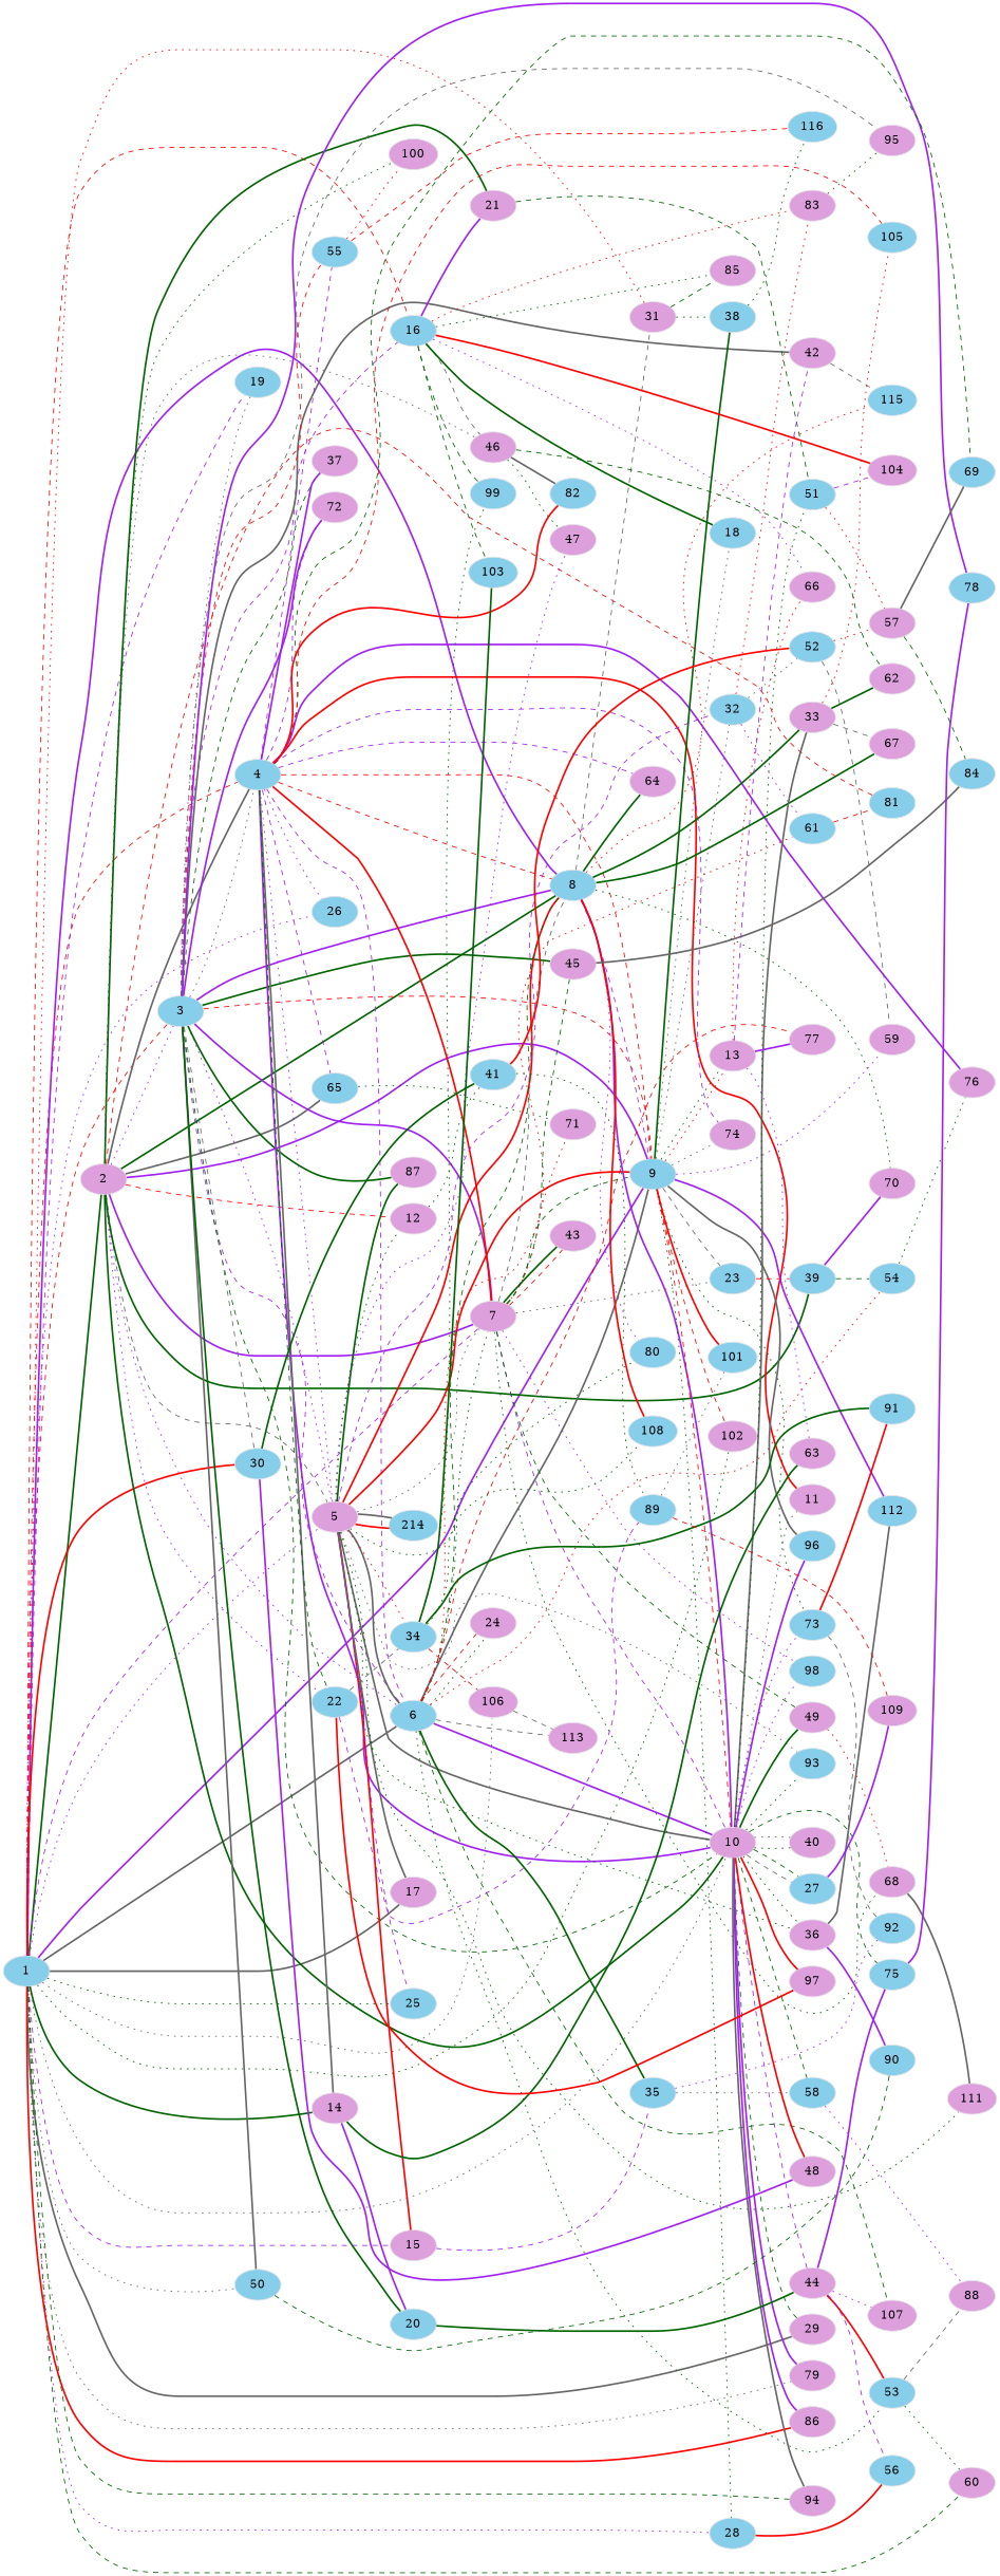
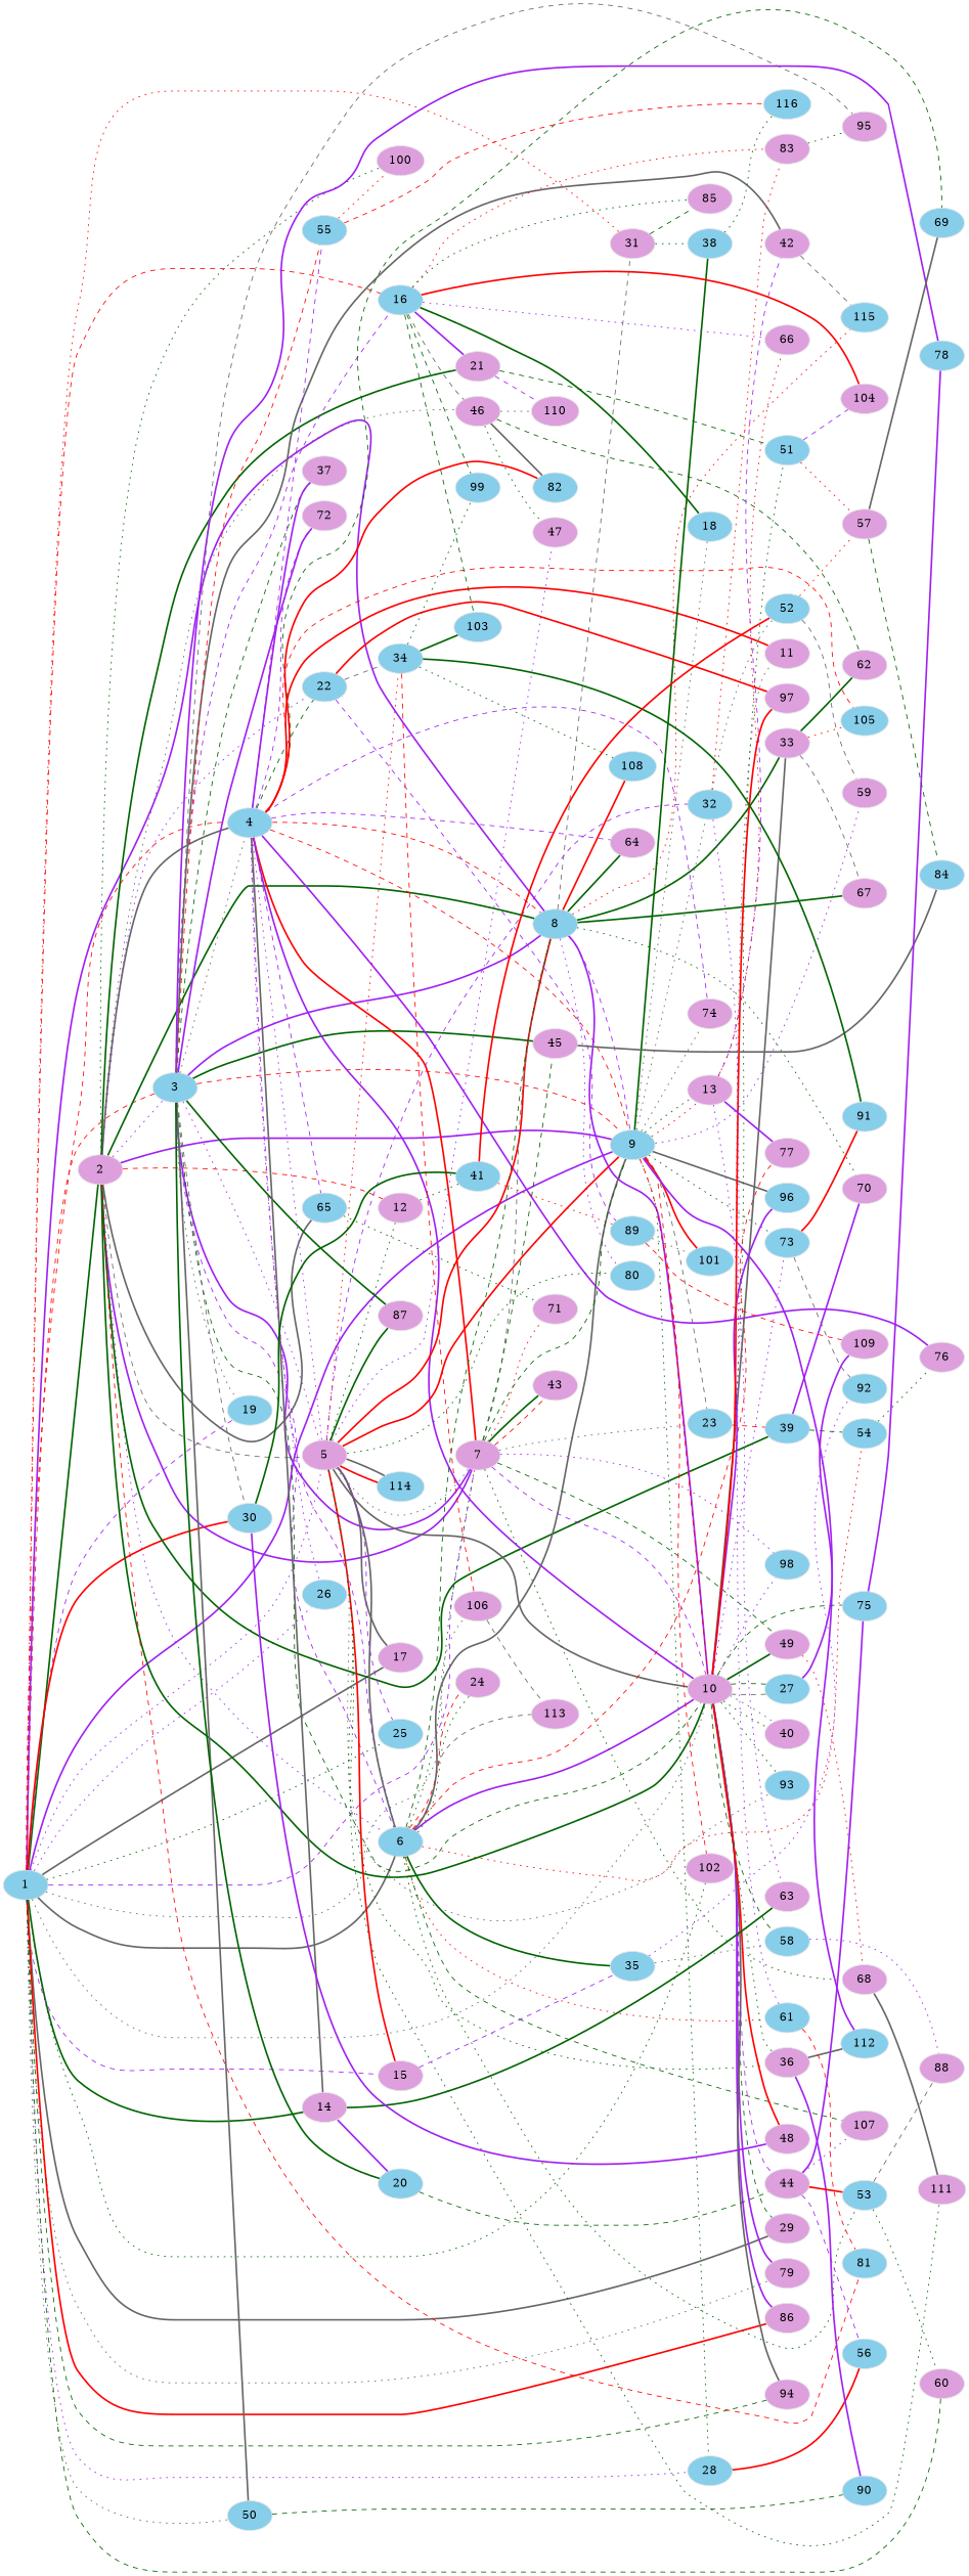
  graph {
    rankdir=LR
    node [color=gray90 fillcolor=plum style=filled]
    edge [color=darkgreen style=bold]
    1 [fillcolor=skyblue]
    2
    3 [fillcolor=skyblue]
    4 [fillcolor=skyblue]
    5
    6 [fillcolor=skyblue]
    7
    8 [fillcolor=skyblue]
    9 [fillcolor=skyblue]
    10
    14
    15
    16 [fillcolor=skyblue]
    17
    19 [fillcolor=skyblue]
    25 [fillcolor=skyblue]
    26 [fillcolor=skyblue]
    28 [fillcolor=skyblue]
    29
    30 [fillcolor=skyblue]
    31
    50 [fillcolor=skyblue]
    60
    79
    86
    94
    102
    106
    12
    21
    22 [fillcolor=skyblue]
    39 [fillcolor=skyblue]
    46
    65 [fillcolor=skyblue]
    81 [fillcolor=skyblue]
    100
    20 [fillcolor=skyblue]
    37
    42
    45
    55 [fillcolor=skyblue]
    72
    78 [fillcolor=skyblue]
    87
    95
    11
    64
    69 [fillcolor=skyblue]
    74
    76
    82 [fillcolor=skyblue]
    105 [fillcolor=skyblue]
    32 [fillcolor=skyblue]
    34 [fillcolor=skyblue]
    36
    47
    80 [fillcolor=skyblue]
    93 [fillcolor=skyblue]
    111
-   114 [fillcolor=skyblue label=214]
+   114 [fillcolor=skyblue]
    24
    35 [fillcolor=skyblue]
    53 [fillcolor=skyblue]
    54 [fillcolor=skyblue]
    61 [fillcolor=skyblue]
    77
    107
    113
    23 [fillcolor=skyblue]
    43
    49
    68
    71
    98 [fillcolor=skyblue]
    33
    67
    70
    108 [fillcolor=skyblue]
    115 [fillcolor=skyblue]
    13
    18 [fillcolor=skyblue]
    38 [fillcolor=skyblue]
    59
    73 [fillcolor=skyblue]
    96 [fillcolor=skyblue]
    101 [fillcolor=skyblue]
    112 [fillcolor=skyblue]
    27 [fillcolor=skyblue]
    40
    44
    48
    51 [fillcolor=skyblue]
    58 [fillcolor=skyblue]
    75 [fillcolor=skyblue]
    97
    63
    66
    83
    85
    99 [fillcolor=skyblue]
    103 [fillcolor=skyblue]
    104
    56 [fillcolor=skyblue]
    41 [fillcolor=skyblue]
    90 [fillcolor=skyblue]
+   110
    89 [fillcolor=skyblue]
    62
    84 [fillcolor=skyblue]
    116 [fillcolor=skyblue]
    52 [fillcolor=skyblue]
    91 [fillcolor=skyblue]
    92 [fillcolor=skyblue]
    88
    109
    57
    1 -- 2
    1 -- 3 [color=red style=dashed]
    1 -- 4 [color=red style=dashed]
    1 -- 5 [color=purple style=dotted]
    1 -- 6 [color=gray40]
    1 -- 7 [color=purple style=dashed]
    1 -- 8 [color=purple]
    1 -- 9 [color=purple]
    1 -- 10 [color=gray40 style=dotted]
    1 -- 14
    1 -- 15 [color=purple style=dashed]
    1 -- 16 [color=red style=dashed]
    1 -- 17 [color=gray40]
    1 -- 19 [color=purple style=dashed]
    1 -- 25 [style=dotted]
    1 -- 26 [color=purple style=dotted]
    1 -- 28 [color=purple style=dotted]
    1 -- 29 [color=gray40]
    1 -- 30 [color=red]
    1 -- 31 [color=red style=dotted]
    1 -- 50 [color=gray40 style=dotted]
    1 -- 60 [style=dashed]
    1 -- 79 [color=gray40 style=dotted]
    1 -- 86 [color=red]
    1 -- 94 [style=dashed]
    1 -- 102 [style=dotted]
    1 -- 106 [color=gray40 style=dotted]
    2 -- 3 [color=purple style=dotted]
    2 -- 4 [color=gray40]
    2 -- 5 [color=gray40 style=dashed]
    2 -- 6 [color=purple style=dotted]
    2 -- 7 [color=purple]
    2 -- 8
    2 -- 9 [color=purple]
    2 -- 10
    2 -- 12 [color=red style=dashed]
    2 -- 21
    2 -- 22 [color=purple style=dotted]
    2 -- 39
    2 -- 46 [color=gray40 style=dotted]
    2 -- 65 [color=gray40]
    2 -- 81 [color=red style=dashed]
    2 -- 100 [style=dotted]
    3 -- 4 [color=gray40 style=dotted]
    3 -- 5 [color=purple style=dotted]
    3 -- 6 [color=purple style=dashed]
    3 -- 7 [color=purple]
    3 -- 8 [color=purple]
    3 -- 9 [color=red style=dashed]
    3 -- 10 [style=dashed]
    3 -- 16 [color=purple style=dashed]
    3 -- 19 [color=gray40 style=dotted]
    3 -- 30 [color=gray40 style=dashed]
    3 -- 50 [color=gray40]
    3 -- 20
    3 -- 37 [style=dashed]
    3 -- 42 [color=gray40]
    3 -- 45
    3 -- 55 [color=red style=dashed]
    3 -- 72 [color=purple]
    3 -- 78 [color=purple]
    3 -- 87
    3 -- 95 [color=gray40 style=dashed]
    4 -- 5 [color=purple style=dotted]
    4 -- 6 [color=purple style=dashed]
    4 -- 7 [color=red]
    4 -- 8 [color=red style=dashed]
    4 -- 9 [color=red style=dashed]
    4 -- 10 [color=purple]
    4 -- 14 [color=gray40]
    4 -- 26 [color=purple style=dotted]
    4 -- 22 [style=dashed]
    4 -- 65 [color=purple style=dashed]
    4 -- 37 [color=purple]
    4 -- 55 [color=purple style=dashed]
    4 -- 72 [color=purple style=dashed]
    4 -- 11 [color=red]
    4 -- 64 [color=purple style=dashed]
    4 -- 69 [style=dashed]
    4 -- 74 [color=purple style=dashed]
    4 -- 76 [color=purple]
    4 -- 82 [color=red]
    4 -- 105 [color=red style=dashed]
    5 -- 6 [color=gray40]
    5 -- 7 [color=gray40 style=dotted]
    5 -- 8 [color=red]
    5 -- 9 [color=red]
    5 -- 10 [color=gray40]
    5 -- 15 [color=red]
    5 -- 17 [color=gray40]
    5 -- 25 [color=purple style=dashed]
    5 -- 12 [style=dotted]
    5 -- 87
    5 -- 32 [color=purple style=dashed]
    5 -- 34 [color=red style=dotted]
    5 -- 36 [style=dotted]
    5 -- 47 [color=purple style=dotted]
    5 -- 80 [style=dotted]
    5 -- 93 [color=gray40 style=dotted]
    5 -- 111 [style=dotted]
    5 -- 114 [color=red]
    5 -- 114 [color=gray40]
    6 -- 7 [style=dotted]
    6 -- 8 [style=dashed]
    6 -- 9 [color=gray40]
    6 -- 10 [color=purple]
    6 -- 24 [style=dotted]
    6 -- 24 [color=red style=dashed]
    6 -- 35
    6 -- 53 [style=dotted]
    6 -- 54 [color=red style=dotted]
    6 -- 61 [color=red style=dotted]
    6 -- 77 [color=red style=dashed]
    6 -- 107 [style=dashed]
    6 -- 113 [color=gray40 style=dashed]
    7 -- 8 [color=gray40 style=dashed]
    7 -- 9 [style=dashed]
    7 -- 10 [color=purple style=dashed]
    7 -- 45 [style=dashed]
    7 -- 23 [color=gray40 style=dotted]
    7 -- 43 [color=red style=dashed]
    7 -- 43
    7 -- 49 [style=dashed]
    7 -- 68 [style=dotted]
    7 -- 71 [color=red style=dotted]
    7 -- 98 [color=purple style=dotted]
    8 -- 9 [color=purple style=dashed]
    8 -- 10 [color=purple]
    8 -- 31 [color=gray40 style=dashed]
    8 -- 64
    8 -- 80 [color=purple style=dotted]
    8 -- 33
    8 -- 67
    8 -- 70 [style=dotted]
    8 -- 108 [color=red]
    8 -- 115 [color=red style=dotted]
    9 -- 10 [color=red style=dashed]
    9 -- 28 [style=dotted]
    9 -- 102 [color=red style=dashed]
    9 -- 74 [color=gray40 style=dotted]
    9 -- 32 [color=gray40 style=dotted]
    9 -- 23 [color=gray40 style=dashed]
    9 -- 13 [color=red style=dotted]
    9 -- 13 [style=dotted]
    9 -- 18 [color=gray40 style=dotted]
    9 -- 38
    9 -- 59 [color=purple style=dotted]
    9 -- 73 [style=dotted]
    9 -- 96 [color=gray40]
    9 -- 101 [color=red]
    9 -- 112 [color=purple]
    10 -- 29 [style=dashed]
    10 -- 79 [color=purple]
    10 -- 86 [color=purple]
    10 -- 94 [color=gray40]
    10 -- 11 [color=gray40 style=dotted]
    10 -- 36 [style=dotted]
    10 -- 93 [style=dotted]
    10 -- 49
    10 -- 98 [color=purple style=dotted]
    10 -- 33 [color=gray40]
    10 -- 73 [color=purple style=dotted]
    10 -- 96 [color=purple]
    10 -- 27 [color=gray40 style=dashed]
    10 -- 27 [style=dashed]
    10 -- 40 [style=dotted]
    10 -- 40 [color=gray40 style=dotted]
    10 -- 44 [color=purple style=dashed]
    10 -- 48 [color=red]
    10 -- 51 [style=dotted]
    10 -- 58 [style=dashed]
    10 -- 75 [style=dashed]
    10 -- 97 [color=red]
    14 -- 20 [color=purple]
    14 -- 63
    15 -- 35 [color=purple style=dashed]
    16 -- 21 [color=purple]
    16 -- 46 [color=gray40 style=dashed]
    16 -- 18
    16 -- 66 [color=purple style=dotted]
    16 -- 83 [color=red style=dotted]
    16 -- 85 [style=dotted]
    16 -- 99 [style=dashed]
    16 -- 103 [style=dashed]
    16 -- 104 [color=red]
    28 -- 56 [color=red]
    30 -- 48 [color=purple]
    30 -- 41
    31 -- 38 [style=dotted]
    31 -- 85 [style=dashed]
    50 -- 90 [style=dashed]
    106 -- 113 [color=gray40 style=dashed]
    12 -- 41 [style=dotted]
    21 -- 51 [style=dashed]
+   21 -- 110 [color=purple style=dashed]
    22 -- 34 [color=gray40 style=dashed]
    22 -- 97 [color=red]
    22 -- 89 [color=purple style=dashed]
    39 -- 54 [style=dashed]
    39 -- 70 [color=purple]
    46 -- 82 [color=gray40]
    46 -- 47 [style=dotted]
+   46 -- 110 [color=gray40 style=dotted]
    46 -- 62 [style=dashed]
    65 -- 71 [style=dotted]
-   20 -- 44
+   20 -- 44 [style=dashed]
    42 -- 115 [color=gray40 style=dashed]
    45 -- 84 [color=gray40]
    55 -- 100 [color=red style=dotted]
    55 -- 116 [color=red style=dashed]
    32 -- 61 [color=purple style=dotted]
    32 -- 83 [color=red style=dotted]
    32 -- 52 [color=gray40 style=dotted]
    34 -- 106 [color=red style=dashed]
    34 -- 108 [style=dotted]
    34 -- 99 [style=dotted]
    34 -- 103
    34 -- 91
    36 -- 112 [color=gray40]
    36 -- 90 [color=purple]
    35 -- 58 [color=gray40 style=dotted]
    35 -- 92 [color=purple style=dotted]
    53 -- 60 [style=dotted]
    53 -- 88 [color=gray40 style=dashed]
    54 -- 76 [style=dotted]
    61 -- 81 [color=red style=dashed]
    23 -- 39 [color=red style=dashed]
    49 -- 68 [color=red style=dotted]
    68 -- 111 [color=gray40]
    33 -- 105 [color=red style=dotted]
    33 -- 67 [color=gray40 style=dashed]
    33 -- 62
    13 -- 42 [color=purple style=dashed]
    13 -- 77 [color=purple]
    13 -- 63 [color=purple style=dotted]
    13 -- 66 [color=red style=dotted]
    38 -- 116 [style=dotted]
    73 -- 91 [color=red]
    73 -- 92 [color=gray40 style=dashed]
    27 -- 109 [color=purple]
    44 -- 53 [color=red]
    44 -- 107 [color=purple style=dotted]
    44 -- 75 [color=purple]
    44 -- 56 [color=purple style=dashed]
    51 -- 104 [color=purple style=dashed]
    51 -- 57 [color=red style=dotted]
    58 -- 88 [color=purple style=dotted]
    75 -- 78 [color=purple]
    83 -- 95 [style=dotted]
-   41 -- 89 [style=dotted]
+   41 -- 89 [color=red style=dotted]
    41 -- 52 [color=red]
    89 -- 101 [color=gray40 style=dotted]
    89 -- 109 [color=red style=dashed]
    52 -- 59 [color=gray40 style=dashed]
    52 -- 57 [color=red style=dotted]
    57 -- 69 [color=gray40]
    57 -- 84 [style=dashed]
  }
